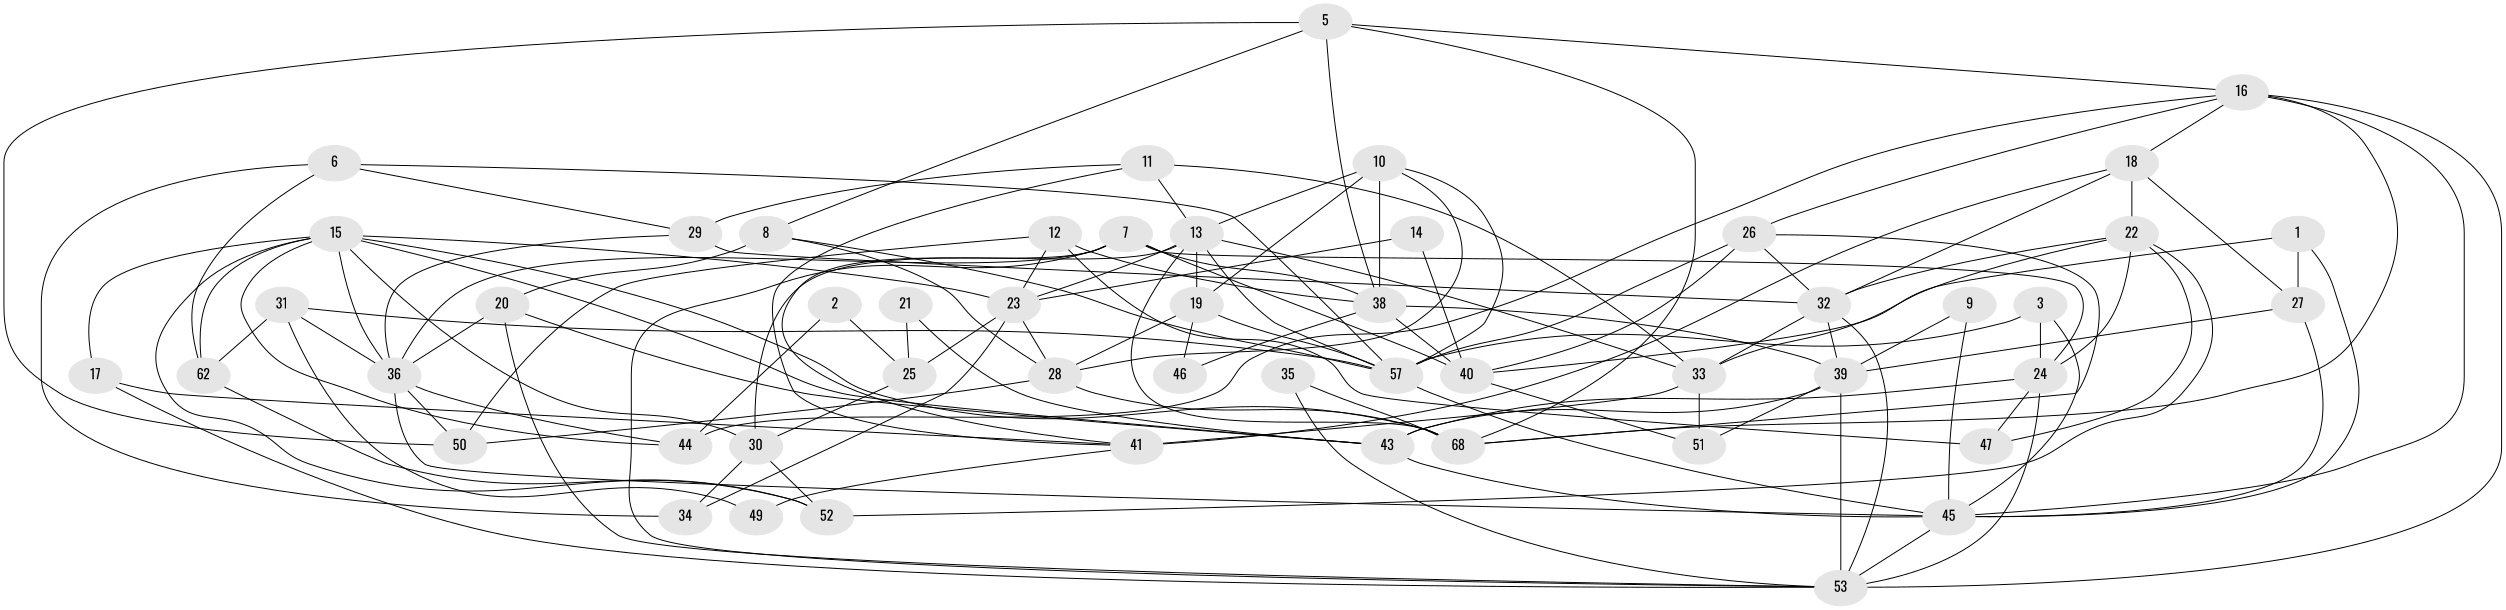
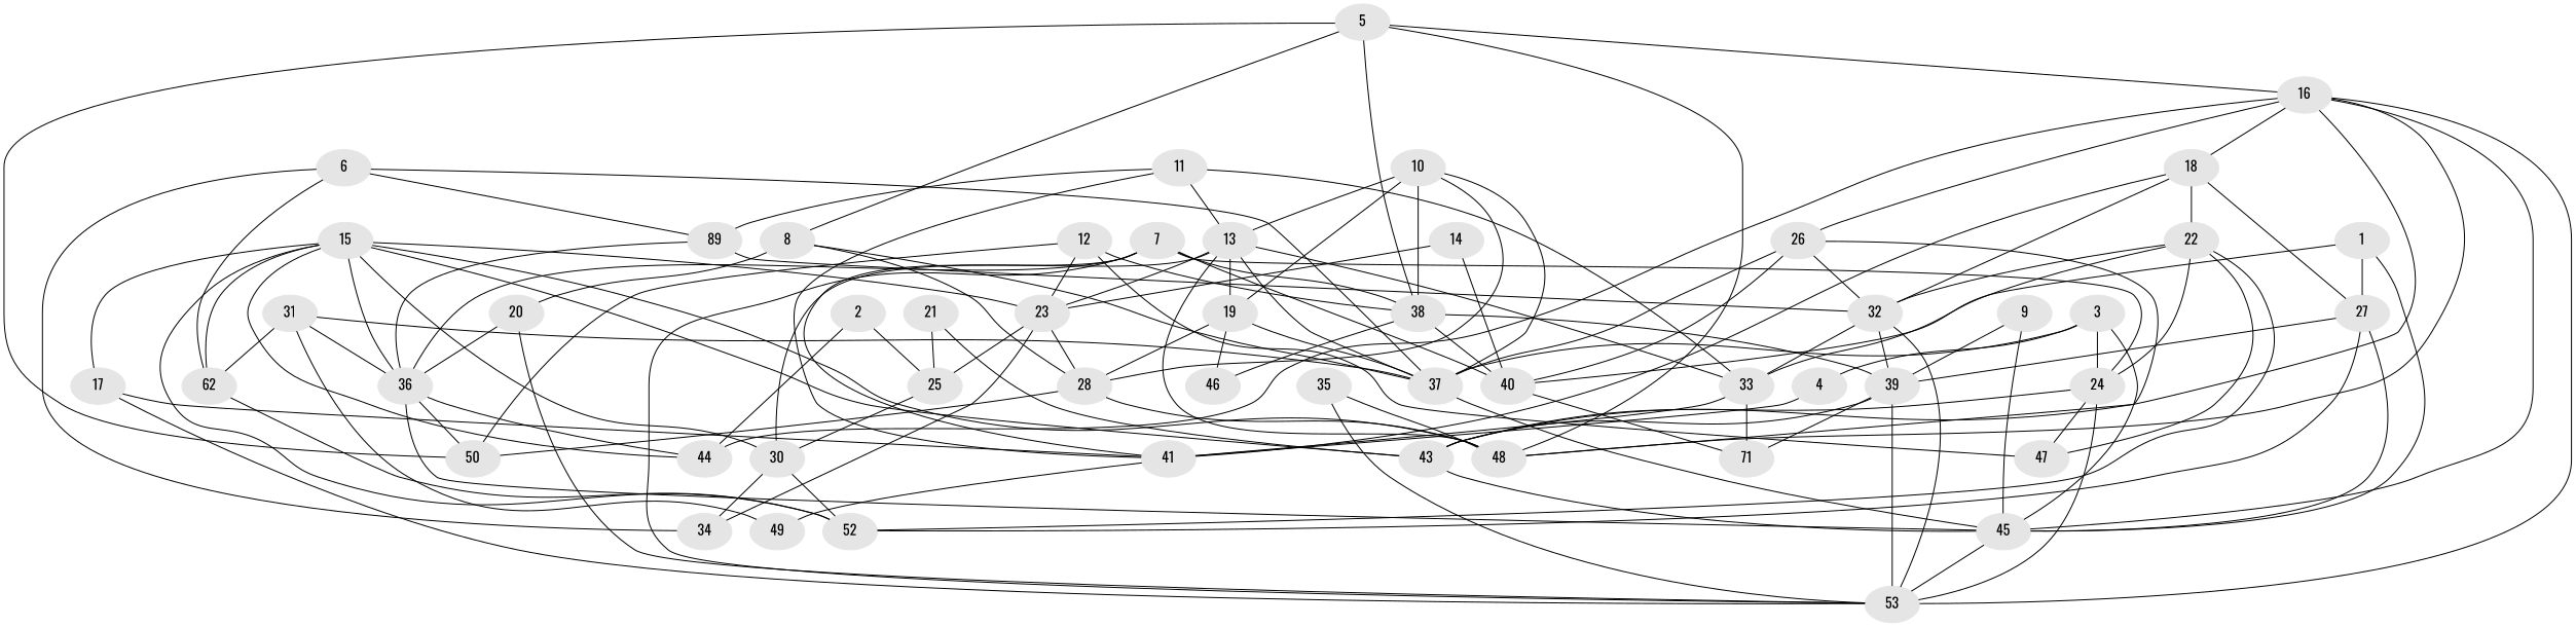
  graph {
    fontname=Oswald
    node [color=gray90 fontname=Oswald style=filled]
    edge [fontname=Oswald weight=1.0]
    1
    27
    40
    45
    39
    52
-   51
+   51 [label=71]
    53
    2
    25
    44
    30
    3
+   4
    24
-   37 [label=57]
+   37
    41
    47
    43
    49
    5
    8
    16
    38
-   48 [label=68]
+   48
    50
    20
    28
    18
    26
    46
    6
-   29
+   29 [label=89]
    34
    n35 [label=62]
    36
    32
    7
    9
    10
    13
    19
    33
    23
    11
    12
    14
    15
    17
    22
    21
    31
    35
    1 -- 27
    1 -- 40
    1 -- 45
    27 -- 45
    27 -- 39
+   27 -- 52
    40 -- 51
    45 -- 53
    39 -- 51
    39 -- 53
    39 -- 43
    2 -- 25
    2 -- 44
    25 -- 30
    30 -- 52
    30 -- 34
    3 -- 45
+   3 -- 4
    3 -- 24
    3 -- 37
+   4 -- 41
    24 -- 53
    24 -- 47
    24 -- 43
    37 -- 45
    41 -- 49
    43 -- 45
    5 -- 8
    5 -- 16
    5 -- 38
    5 -- 48
    5 -- 50
    8 -- 37
    8 -- 20
    8 -- 28
    16 -- 45
    16 -- 53
    16 -- 44
    16 -- 48
    16 -- 18
    16 -- 26
    38 -- 40
    38 -- 39
    38 -- 46
    20 -- 53
-   20 -- 43
+   16 -- 43
    20 -- 36
    28 -- 48
    28 -- 50
    18 -- 27
    18 -- 41
    18 -- 32
    18 -- 22
    26 -- 40
    26 -- 37
    26 -- 48
    26 -- 32
    6 -- 37
    6 -- 29
    6 -- 34
    6 -- n35
    29 -- 36
    29 -- 32 [weight=2.0]
    n35 -- 52
    36 -- 45
    36 -- 44
    36 -- 50
    32 -- 39
    32 -- 53
    32 -- 33
    7 -- 40
    7 -- 53
    7 -- 24
    7 -- 41
    7 -- 38
    7 -- 36
    9 -- 45
    9 -- 39
    10 -- 37
    10 -- 38
    10 -- 28
    10 -- 13
    10 -- 19
    13 -- 30
    13 -- 37
    13 -- 48
    13 -- 19
    13 -- 33
    13 -- 23
    19 -- 37
    19 -- 28
    19 -- 46 [weight=2.0]
    33 -- 51
    33 -- 41 [weight=2.0]
    23 -- 25
    23 -- 28
    23 -- 34
    11 -- 41
    11 -- 29
    11 -- 13
    11 -- 33
    12 -- 47 [weight=2.0]
    12 -- 38
    12 -- 50
    12 -- 23
    14 -- 40 [weight=2.0]
    14 -- 23
    15 -- 52
    15 -- 44
    15 -- 30
    15 -- 43
    15 -- 48
    15 -- n35
    15 -- 36
    15 -- 23
    15 -- 17
    17 -- 53
    17 -- 41
    22 -- 52
    22 -- 24
    22 -- 47
    22 -- 32
    22 -- 33
    21 -- 25
    21 -- 43
    31 -- 37
    31 -- 49 [weight=2.0]
    31 -- n35
    31 -- 36
    35 -- 53
    35 -- 48
  }
